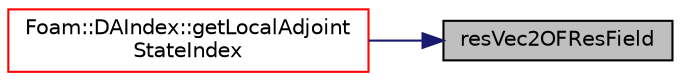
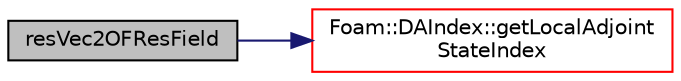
  digraph {
    rankdir=LR
    node [fontname=Helvetica fontsize=10 shape=record]
    n1 [color=black fillcolor=grey75 fontcolor=black height=0.2 label=resVec2OFResField style=filled width=0.4]
    n2 [color=red height=0.2 label="Foam::DAIndex::getLocalAdjoint\lStateIndex" width=0.4]
-   n2 -> n1 [color=midnightblue fontname=Helvetica fontsize=10 labelfontname=Helvetica labelfontsize=10 style=solid]
+   n1 -> n2 [color=midnightblue fontname=Helvetica fontsize=10 labelfontname=Helvetica labelfontsize=10 style=solid]
  }
